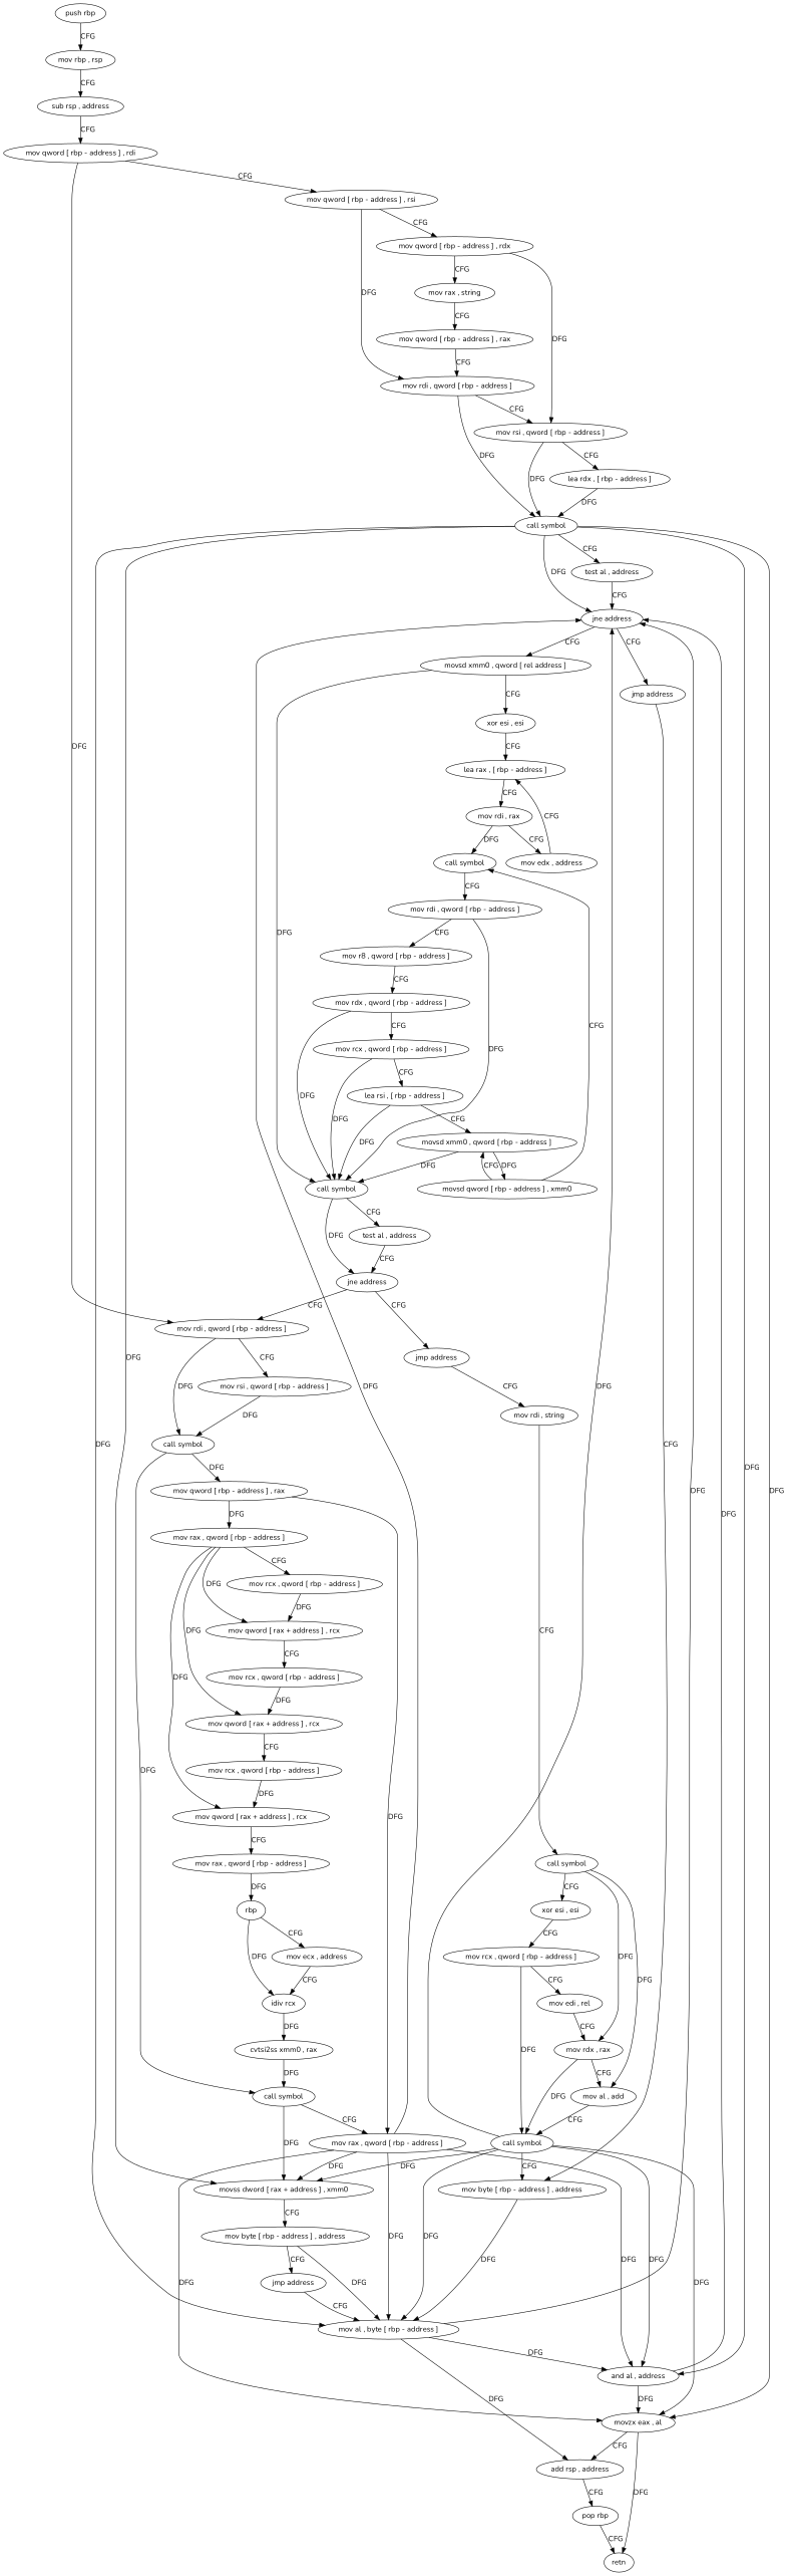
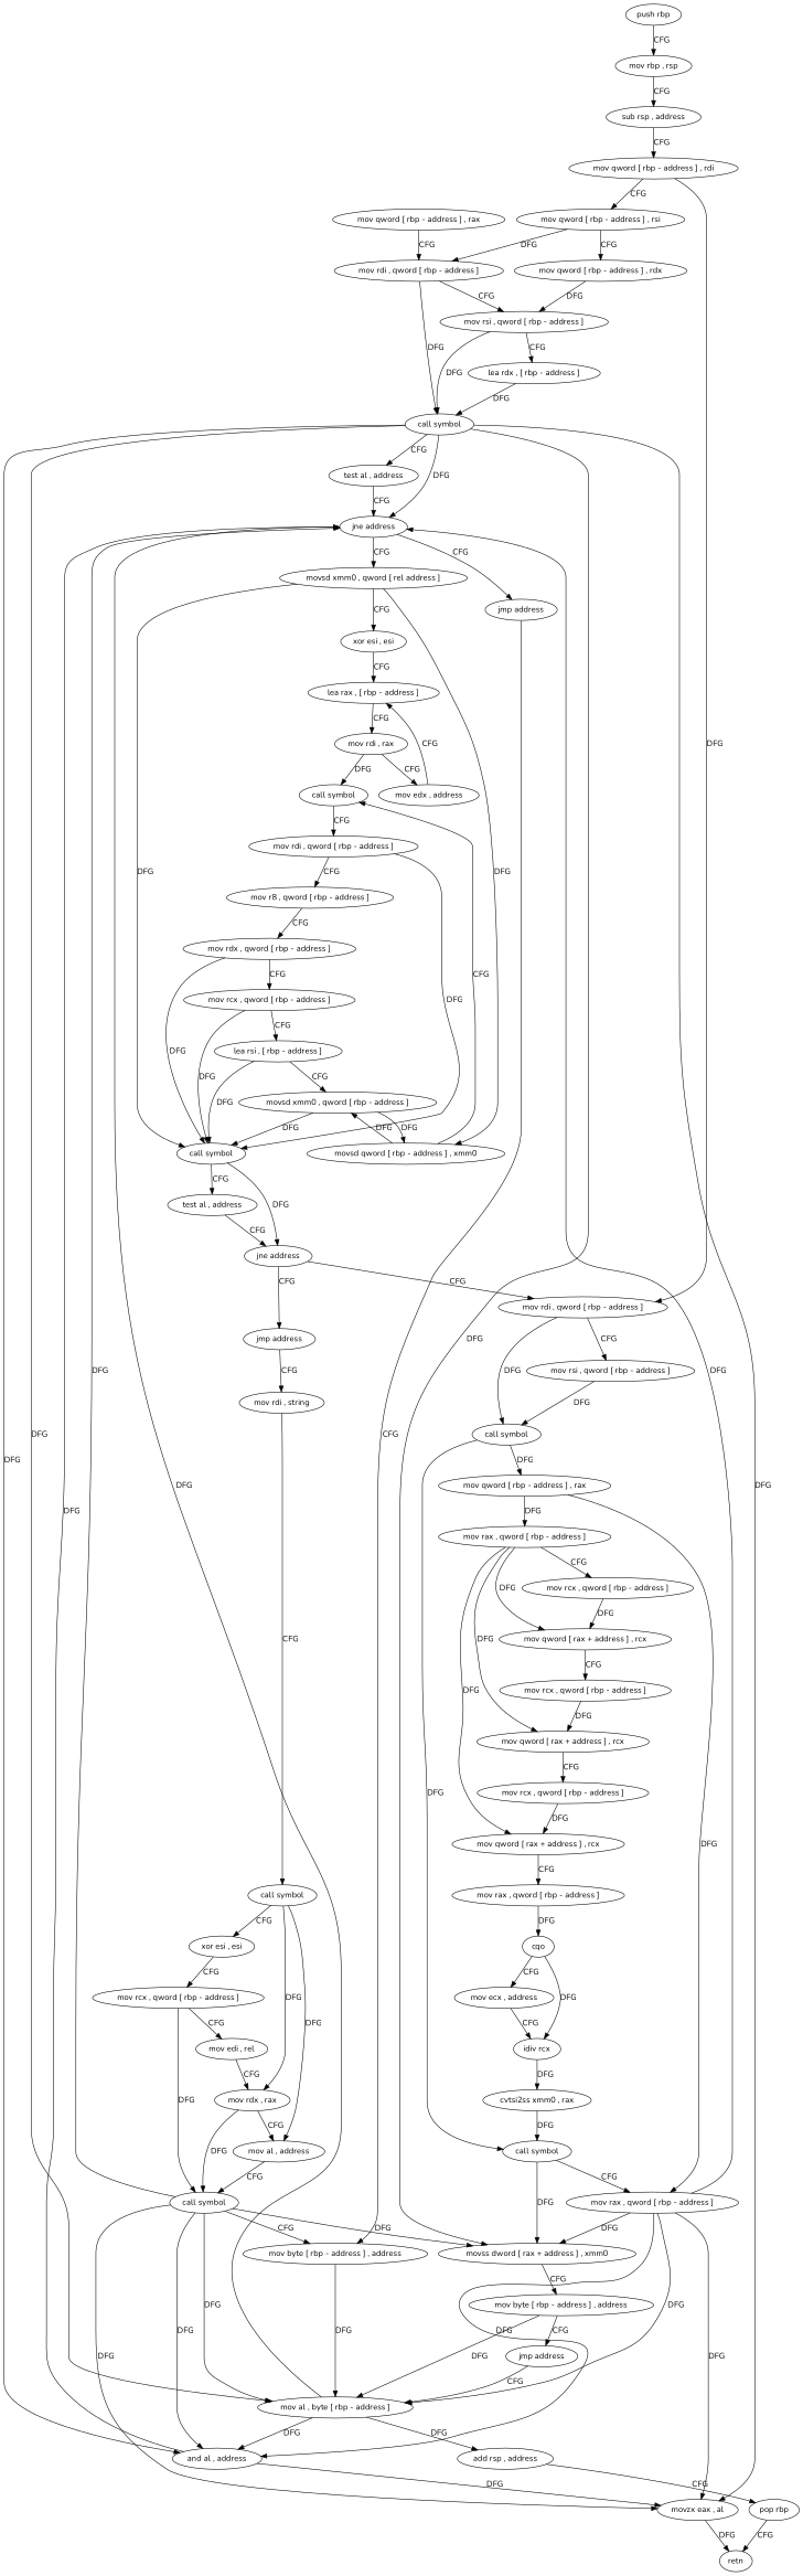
  digraph {
    fontname=Nunito
    node [fontname=Nunito]
    edge [fontname=Nunito]
    n1 [label="push rbp"]
    n2 [label="mov rbp , rsp"]
    n3 [label="sub rsp , address"]
    n4 [label="mov qword [ rbp - address ] , rdi"]
    n5 [label="mov qword [ rbp - address ] , rsi"]
    n6 [label="mov rdi , qword [ rbp - address ]"]
    n7 [label="mov qword [ rbp - address ] , rdx"]
    n8 [label="mov rdi , qword [ rbp - address ]"]
    n9 [label="mov rsi , qword [ rbp - address ]"]
    n10 [label="call symbol"]
-   n11 [label="mov rax , string"]
    n12 [label="mov rsi , qword [ rbp - address ]"]
    n13 [label="call symbol"]
    n14 [label="mov qword [ rbp - address ] , rax"]
    n15 [label="lea rdx , [ rbp - address ]"]
    n16 [label="test al , address"]
    n17 [label="jne address"]
    n18 [label="movss dword [ rax + address ] , xmm0"]
    n19 [label="mov al , byte [ rbp - address ]"]
    n20 [label="and al , address"]
    n21 [label="movzx eax , al"]
    n22 [label="movsd xmm0 , qword [ rel address ]"]
    n23 [label="jmp address"]
    n24 [label="mov byte [ rbp - address ] , address"]
    n25 [label="add rsp , address"]
    n26 [label=retn]
    n27 [label="xor esi , esi"]
    n28 [label="movsd qword [ rbp - address ] , xmm0"]
    n29 [label="call symbol"]
    n30 [label="mov byte [ rbp - address ] , address"]
    n31 [label="lea rax , [ rbp - address ]"]
    n32 [label="call symbol"]
    n33 [label="movsd xmm0 , qword [ rbp - address ]"]
    n34 [label="test al , address"]
    n35 [label="jne address"]
    n36 [label="mov rdi , rax"]
    n37 [label="mov edx , address"]
    n38 [label="mov rdi , qword [ rbp - address ]"]
    n39 [label="mov r8 , qword [ rbp - address ]"]
    n40 [label="mov rdx , qword [ rbp - address ]"]
    n41 [label="mov rcx , qword [ rbp - address ]"]
    n42 [label="lea rsi , [ rbp - address ]"]
    n43 [label="jmp address"]
    n44 [label="mov rdi , string"]
    n45 [label="mov qword [ rbp - address ] , rax"]
    n46 [label="call symbol"]
    n47 [label="call symbol"]
    n48 [label="mov rax , qword [ rbp - address ]"]
    n49 [label="mov rax , qword [ rbp - address ]"]
    n50 [label="mov rcx , qword [ rbp - address ]"]
    n51 [label="mov qword [ rax + address ] , rcx"]
    n52 [label="mov qword [ rax + address ] , rcx"]
    n53 [label="mov qword [ rax + address ] , rcx"]
    n54 [label="mov rcx , qword [ rbp - address ]"]
    n55 [label="mov rcx , qword [ rbp - address ]"]
    n56 [label="mov rax , qword [ rbp - address ]"]
-   n57 [label=rbp]
+   n57 [label=cqo]
    n58 [label="mov ecx , address"]
    n59 [label="idiv rcx"]
    n60 [label="cvtsi2ss xmm0 , rax"]
    n61 [label="jmp address"]
    n62 [label="xor esi , esi"]
    n63 [label="mov rdx , rax"]
-   n64 [label="mov al , add"]
+   n64 [label="mov al , address"]
    n65 [label="pop rbp"]
    n66 [label="mov rcx , qword [ rbp - address ]"]
    n67 [label="call symbol"]
    n68 [label="mov edi , rel"]
    n1 -> n2 [label=CFG]
    n2 -> n3 [label=CFG]
    n3 -> n4 [label=CFG]
    n4 -> n5 [label=CFG]
    n4 -> n6 [label=DFG]
    n5 -> n7 [label=CFG]
    n5 -> n8 [label=DFG]
    n6 -> n9 [label=CFG]
    n6 -> n10 [label=DFG]
-   n7 -> n11 [label=CFG]
    n7 -> n12 [label=DFG]
    n8 -> n12 [label=CFG]
    n8 -> n13 [label=DFG]
    n9 -> n10 [label=DFG]
    n10 -> n45 [label=DFG]
    n10 -> n46 [label=DFG]
-   n11 -> n14 [label=CFG]
    n12 -> n13 [label=DFG]
    n12 -> n15 [label=CFG]
    n13 -> n16 [label=CFG]
    n13 -> n17 [label=DFG]
    n13 -> n18 [label=DFG]
    n13 -> n19 [label=DFG]
    n13 -> n20 [label=DFG]
    n13 -> n21 [label=DFG]
    n14 -> n8 [label=CFG]
    n15 -> n13 [label=DFG]
    n16 -> n17 [label=CFG]
    n17 -> n22 [label=CFG]
    n17 -> n23 [label=CFG]
    n18 -> n24 [label=CFG]
    n19 -> n17 [label=DFG]
    n19 -> n20 [label=DFG]
    n19 -> n25 [label=DFG]
    n20 -> n17 [label=DFG]
    n20 -> n21 [label=DFG]
-   n21 -> n25 [label=CFG]
    n21 -> n26 [label=DFG]
    n22 -> n27 [label=CFG]
+   n22 -> n28 [label=DFG]
    n22 -> n29 [label=DFG]
    n23 -> n30 [label=CFG]
    n24 -> n19 [label=DFG]
    n24 -> n61 [label=CFG]
    n25 -> n65 [label=CFG]
    n27 -> n31 [label=CFG]
    n28 -> n32 [label=CFG]
-   n28 -> n33 [label=CFG]
+   n28 -> n33 [label=DFG]
    n29 -> n34 [label=CFG]
    n29 -> n35 [label=DFG]
    n30 -> n19 [label=DFG]
    n31 -> n36 [label=CFG]
    n32 -> n38 [label=CFG]
    n33 -> n28 [label=DFG]
    n33 -> n29 [label=DFG]
    n34 -> n35 [label=CFG]
    n35 -> n6 [label=CFG]
    n35 -> n43 [label=CFG]
    n36 -> n32 [label=DFG]
    n36 -> n37 [label=CFG]
    n37 -> n31 [label=CFG]
    n38 -> n29 [label=DFG]
    n38 -> n39 [label=CFG]
    n39 -> n40 [label=CFG]
    n40 -> n29 [label=DFG]
    n40 -> n41 [label=CFG]
    n41 -> n29 [label=DFG]
    n41 -> n42 [label=CFG]
    n42 -> n29 [label=DFG]
    n42 -> n33 [label=CFG]
    n43 -> n44 [label=CFG]
    n44 -> n47 [label=CFG]
    n45 -> n48 [label=DFG]
    n45 -> n49 [label=DFG]
    n46 -> n18 [label=DFG]
    n46 -> n49 [label=CFG]
    n47 -> n62 [label=CFG]
    n47 -> n63 [label=DFG]
    n47 -> n64 [label=DFG]
    n48 -> n50 [label=CFG]
    n48 -> n51 [label=DFG]
    n48 -> n52 [label=DFG]
    n48 -> n53 [label=DFG]
    n49 -> n17 [label=DFG]
    n49 -> n18 [label=DFG]
    n49 -> n19 [label=DFG]
    n49 -> n20 [label=DFG]
    n49 -> n21 [label=DFG]
    n50 -> n51 [label=DFG]
    n51 -> n54 [label=CFG]
    n52 -> n55 [label=CFG]
    n53 -> n56 [label=CFG]
    n54 -> n52 [label=DFG]
    n55 -> n53 [label=DFG]
    n56 -> n57 [label=DFG]
    n57 -> n58 [label=CFG]
    n57 -> n59 [label=DFG]
    n58 -> n59 [label=CFG]
    n59 -> n60 [label=DFG]
    n60 -> n46 [label=DFG]
    n61 -> n19 [label=CFG]
    n62 -> n66 [label=CFG]
    n63 -> n64 [label=CFG]
    n63 -> n67 [label=DFG]
    n64 -> n67 [label=CFG]
    n65 -> n26 [label=CFG]
    n66 -> n67 [label=DFG]
    n66 -> n68 [label=CFG]
    n67 -> n17 [label=DFG]
    n67 -> n18 [label=DFG]
    n67 -> n19 [label=DFG]
    n67 -> n20 [label=DFG]
    n67 -> n21 [label=DFG]
    n67 -> n30 [label=CFG]
    n68 -> n63 [label=CFG]
  }
